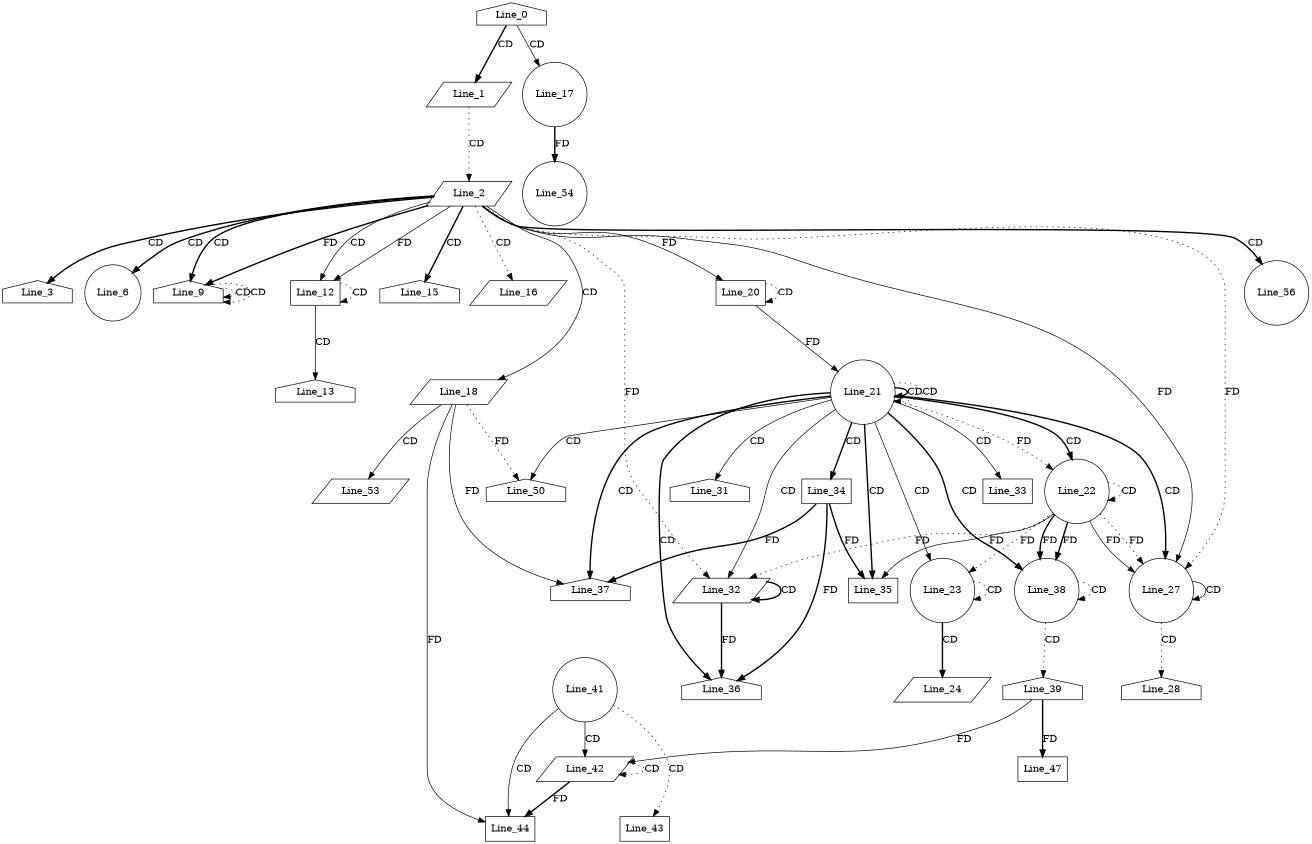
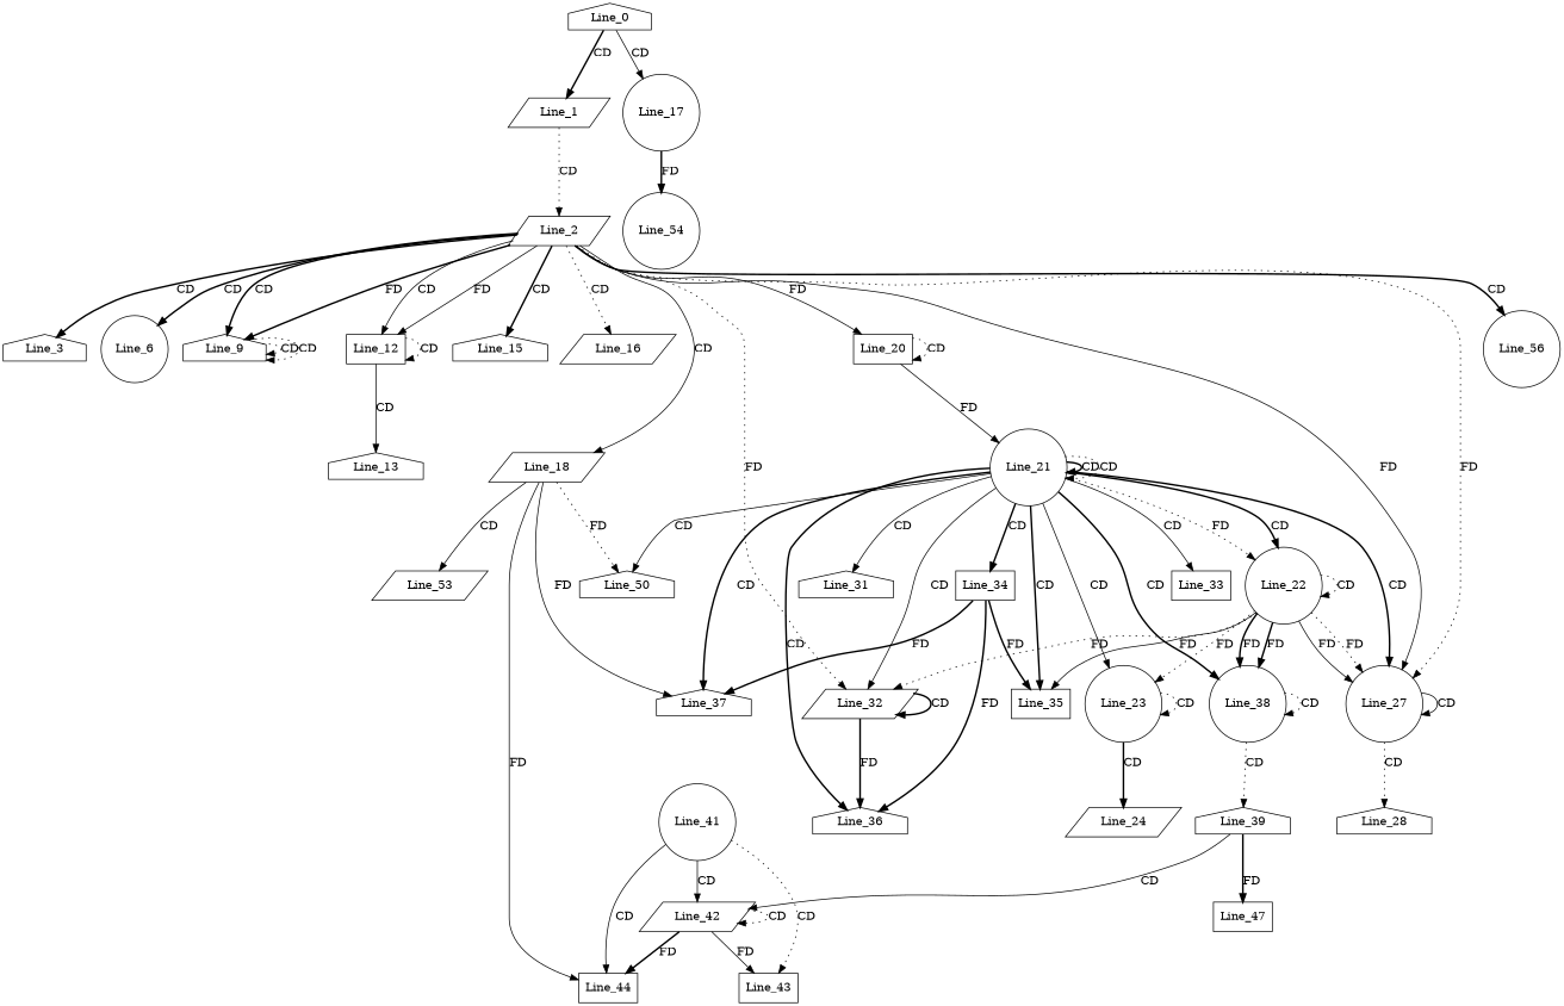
  digraph {
    node [shape=house]
    edge [style=bold]
    Line_1 [shape=parallelogram]
    Line_0
    Line_17 [shape=circle]
    Line_2 [shape=parallelogram]
    Line_3
    Line_6 [shape=circle]
    Line_9
    Line_12 [shape=box]
    Line_15
    Line_16 [shape=parallelogram]
    Line_18 [shape=parallelogram]
    Line_20 [shape=box]
    Line_27 [shape=circle]
    Line_32 [shape=parallelogram]
    Line_56 [shape=circle]
    Line_13
    Line_54 [shape=circle]
    Line_37
    Line_44 [shape=box]
    Line_50
    Line_53 [shape=parallelogram]
    Line_21 [shape=circle]
    Line_28
    Line_36
    Line_22 [shape=circle]
    Line_23 [shape=circle]
    Line_31
    Line_33 [shape=box]
    Line_34 [shape=box]
    Line_35 [shape=box]
    Line_38 [shape=circle]
    Line_24 [shape=parallelogram]
    Line_39
    Line_42 [shape=parallelogram]
    Line_47 [shape=box]
    Line_43 [shape=box]
    Line_41 [shape=circle]
    Line_1 -> Line_2 [label=CD style=dotted]
    Line_0 -> Line_1 [label=CD]
    Line_0 -> Line_17 [label=CD style=solid]
    Line_17 -> Line_54 [label=FD]
    Line_2 -> Line_3 [label=CD]
    Line_2 -> Line_6 [label=CD]
    Line_2 -> Line_9 [label=CD]
    Line_2 -> Line_9 [label=FD]
    Line_2 -> Line_12 [label=CD style=solid]
    Line_2 -> Line_12 [label=FD style=solid]
    Line_2 -> Line_15 [label=CD]
    Line_2 -> Line_16 [label=CD style=dotted]
    Line_2 -> Line_18 [label=CD style=solid]
    Line_2 -> Line_20 [label=FD style=solid]
    Line_2 -> Line_27 [label=FD style=solid]
    Line_2 -> Line_27 [label=FD style=dotted]
    Line_2 -> Line_32 [label=FD style=dotted]
    Line_2 -> Line_56 [label=CD]
    Line_9 -> Line_9 [label=CD style=dotted]
    Line_9 -> Line_9 [label=CD style=dotted]
    Line_12 -> Line_12 [label=CD style=dotted]
    Line_12 -> Line_13 [label=CD style=solid]
    Line_18 -> Line_37 [label=FD style=solid]
    Line_18 -> Line_44 [label=FD style=solid]
    Line_18 -> Line_50 [label=FD style=dotted]
    Line_18 -> Line_53 [label=CD style=solid]
    Line_20 -> Line_20 [label=CD style=dotted]
    Line_20 -> Line_21 [label=FD style=solid]
    Line_27 -> Line_27 [label=CD style=solid]
    Line_27 -> Line_28 [label=CD style=dotted]
    Line_32 -> Line_32 [label=CD]
    Line_32 -> Line_36 [label=FD]
    Line_21 -> Line_27 [label=CD]
    Line_21 -> Line_32 [label=CD style=solid]
    Line_21 -> Line_37 [label=CD]
    Line_21 -> Line_50 [label=CD style=solid]
    Line_21 -> Line_21 [label=CD]
    Line_21 -> Line_21 [label=CD style=dotted]
    Line_21 -> Line_36 [label=CD]
    Line_21 -> Line_22 [label=CD]
    Line_21 -> Line_22 [label=FD style=dotted]
    Line_21 -> Line_23 [label=CD style=solid]
    Line_21 -> Line_31 [label=CD style=solid]
    Line_21 -> Line_33 [label=CD style=solid]
    Line_21 -> Line_34 [label=CD]
    Line_21 -> Line_35 [label=CD]
    Line_21 -> Line_38 [label=CD]
    Line_22 -> Line_27 [label=FD style=solid]
    Line_22 -> Line_27 [label=FD style=dotted]
    Line_22 -> Line_32 [label=FD style=dotted]
    Line_22 -> Line_22 [label=CD style=dotted]
    Line_22 -> Line_23 [label=FD style=dotted]
    Line_22 -> Line_35 [label=FD style=solid]
    Line_22 -> Line_38 [label=FD]
    Line_22 -> Line_38 [label=FD]
    Line_23 -> Line_23 [label=CD style=dotted]
    Line_23 -> Line_24 [label=CD]
    Line_34 -> Line_37 [label=FD]
    Line_34 -> Line_36 [label=FD]
    Line_34 -> Line_35 [label=FD]
    Line_38 -> Line_38 [label=CD style=dotted]
    Line_38 -> Line_39 [label=CD style=dotted]
-   Line_39 -> Line_42 [label=FD style=solid]
+   Line_39 -> Line_42 [label=CD style=solid]
    Line_39 -> Line_47 [label=FD]
    Line_42 -> Line_44 [label=FD]
    Line_42 -> Line_42 [label=CD style=dotted]
+   Line_42 -> Line_43 [label=FD style=solid]
    Line_41 -> Line_44 [label=CD style=solid]
    Line_41 -> Line_42 [label=CD style=solid]
    Line_41 -> Line_43 [label=CD style=dotted]
  }
